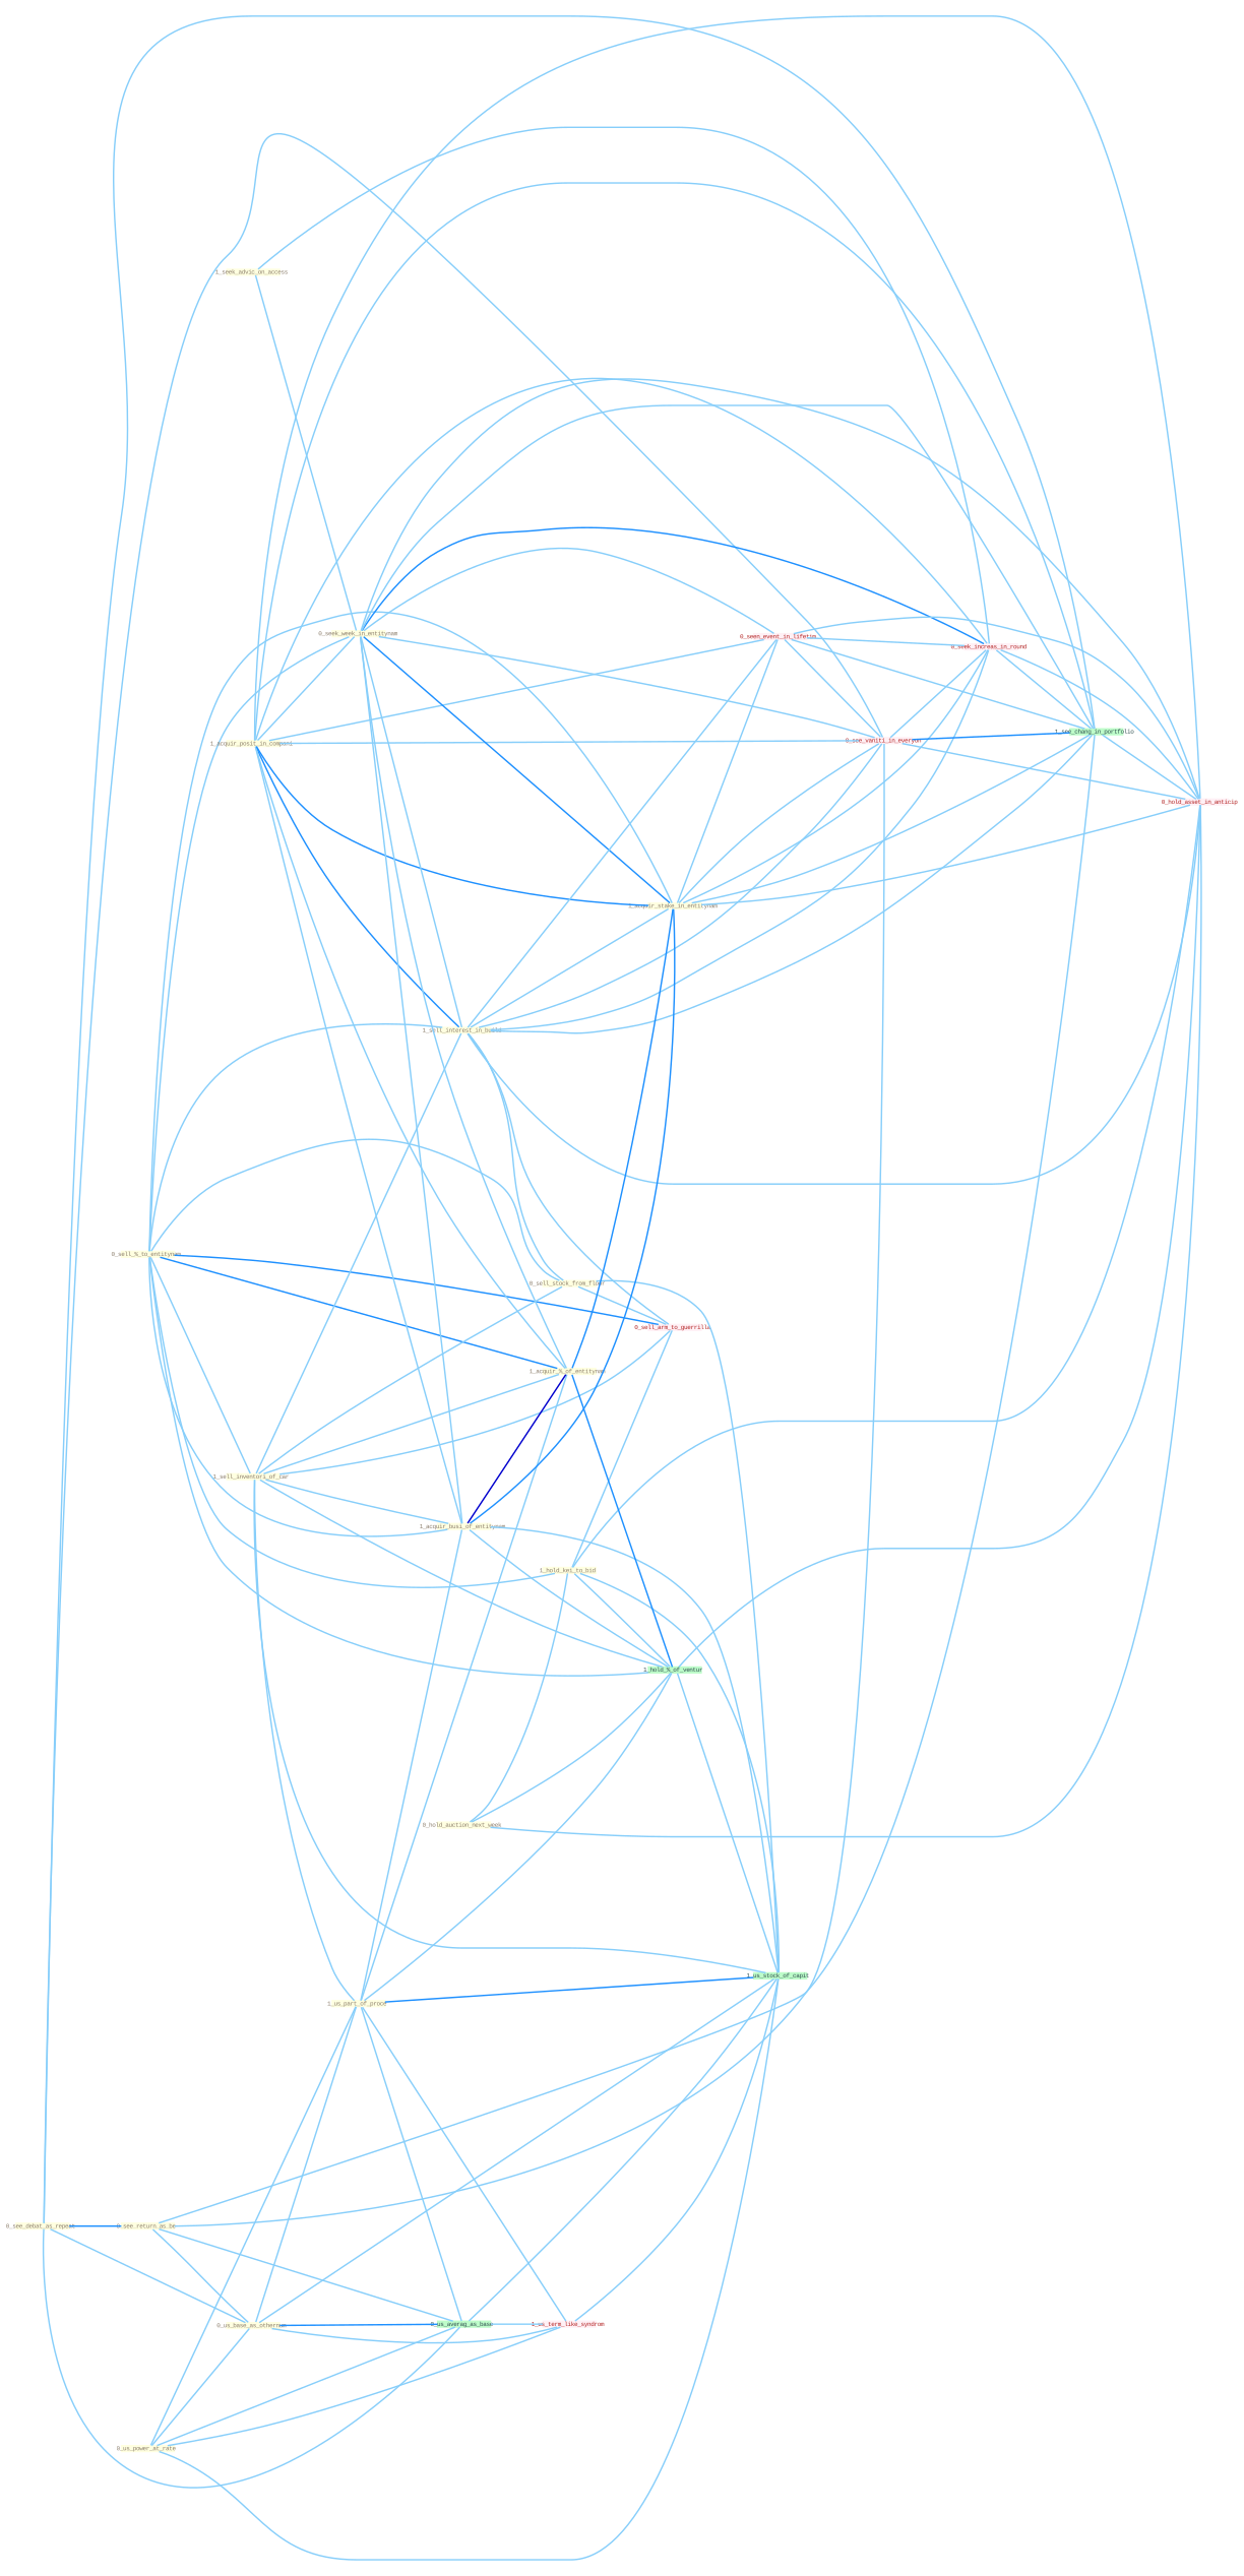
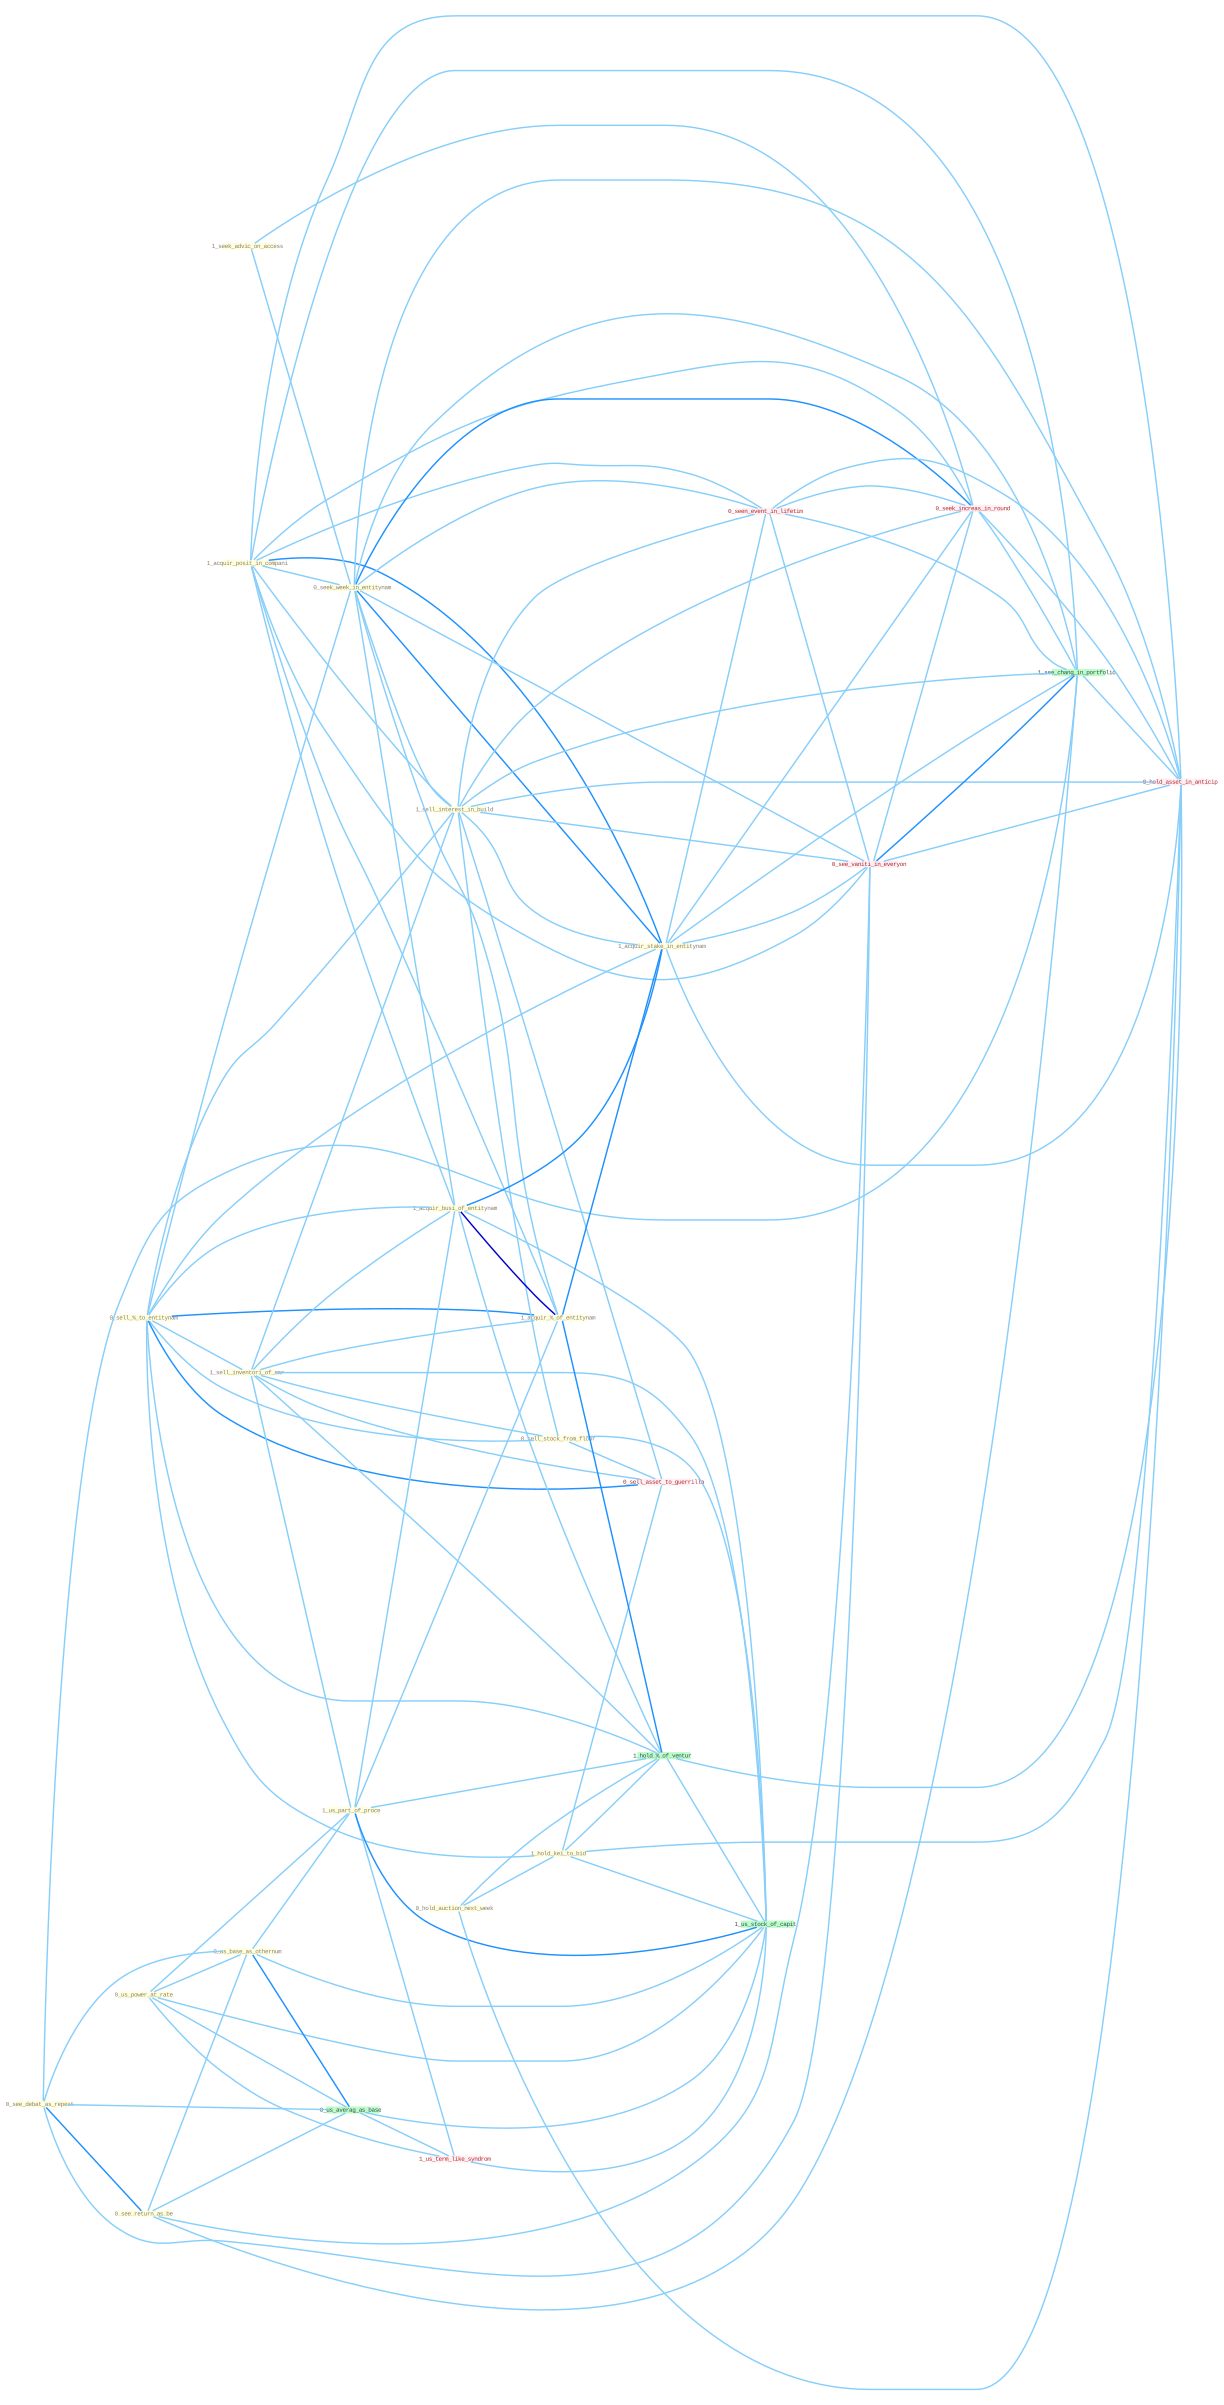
  graph {
    fontname="Liberation Mono"
    rankdir=LR
    node [color="#ffffe0" fixedsize=true fontcolor="#8b7d6b" fontname="Liberation Mono" fontsize=4 shape=polygon style=filled]
    edge [color="#87cefa" fontname="Liberation Mono" w=1]
    "0_see_debat_as_repeat " [height=.06 width=.5]
    "0_see_return_as_be " [height=.06 width=.5]
    "0_sell_%_to_entitynam " [height=.06 width=.5]
    "0_us_power_at_rate " [height=.06 width=.5]
    "1_sell_inventori_of_car " [height=.06 width=.5]
    "1_acquir_posit_in_compani " [height=.06 width=.5]
    "1_seek_advic_on_access " [height=.06 width=.5]
    "0_us_base_as_othernum " [height=.06 width=.5]
    n9 [height=.06 label="0_seek_week_in_entitynam" width=.5]
    "1_us_part_of_proce " [height=.06 width=.5]
    "1_sell_interest_in_build " [height=.06 width=.5]
    "0_sell_stock_from_floor " [height=.06 width=.5]
    "0_hold_auction_next_week " [height=.06 width=.5]
    "1_acquir_busi_of_entitynam " [height=.06 width=.5]
    "1_hold_kei_to_bid " [height=.06 width=.5]
    "1_acquir_%_of_entitynam " [height=.06 width=.5]
    "1_acquir_stake_in_entitynam " [height=.06 width=.5]
    "0_seen_event_in_lifetim " [color="#fff0f5" fontcolor="#b22222" height=.06 width=.5]
    "1_us_term_like_syndrom " [color="#fff0f5" fontcolor="#b22222" height=.06 width=.5]
    "0_see_vaniti_in_everyon " [color="#fff0f5" fontcolor="#b22222" height=.06 width=.5]
-   "0_sell_arm_to_guerrilla " [color="#fff0f5" fontcolor="#b22222" height=.06 width=.5]
+   "0_sell_arm_to_guerrilla " [color="#fff0f5" fontcolor="#b22222" height=.06 width=.5 label="0_sell_asset_to_guerrilla"]
    "0_seek_increas_in_round " [color="#fff0f5" fontcolor="#b22222" height=.06 width=.5]
    "0_hold_asset_in_anticip " [color="#fff0f5" fontcolor="#b22222" height=.06 width=.5]
    "0_us_averag_as_base " [color="#BDFCC9" fontcolor="#2f4f4f" height=.06 width=.5]
    "1_see_chang_in_portfolio " [color="#BDFCC9" fontcolor="#2f4f4f" height=.06 width=.5]
    "1_hold_%_of_ventur " [color="#BDFCC9" fontcolor="#2f4f4f" height=.06 width=.5]
    "1_us_stock_of_capit " [color="#BDFCC9" fontcolor="#2f4f4f" height=.06 width=.5]
    subgraph sub_1 {
      "0_see_debat_as_repeat "
      "0_see_return_as_be "
      "0_sell_%_to_entitynam "
      "0_us_power_at_rate "
      "1_sell_inventori_of_car "
      "1_acquir_posit_in_compani "
      "1_seek_advic_on_access "
      "0_us_base_as_othernum "
      n9
      "1_us_part_of_proce "
      "1_sell_interest_in_build "
      "0_sell_stock_from_floor "
      "0_hold_auction_next_week "
      "1_acquir_busi_of_entitynam "
      "1_hold_kei_to_bid "
      "1_acquir_%_of_entitynam "
      "1_acquir_stake_in_entitynam "
    }
    subgraph sub_2 {
      "0_seen_event_in_lifetim "
      "1_us_term_like_syndrom "
      "0_see_vaniti_in_everyon "
      "0_sell_arm_to_guerrilla "
      "0_seek_increas_in_round "
      "0_hold_asset_in_anticip "
    }
    "0_see_debat_as_repeat " -- "0_see_return_as_be " [color="#1e90ff" w=2]
    "0_see_debat_as_repeat " -- "0_us_base_as_othernum "
    "0_see_debat_as_repeat " -- "0_see_vaniti_in_everyon "
    "0_see_debat_as_repeat " -- "0_us_averag_as_base "
    "0_see_debat_as_repeat " -- "1_see_chang_in_portfolio "
    "0_see_return_as_be " -- "0_us_base_as_othernum "
    "0_see_return_as_be " -- "0_see_vaniti_in_everyon "
    "0_see_return_as_be " -- "0_us_averag_as_base "
    "0_see_return_as_be " -- "1_see_chang_in_portfolio "
    "0_sell_%_to_entitynam " -- "1_sell_inventori_of_car "
    "0_sell_%_to_entitynam " -- n9
    "0_sell_%_to_entitynam " -- "1_sell_interest_in_build "
    "0_sell_%_to_entitynam " -- "0_sell_stock_from_floor "
    "0_sell_%_to_entitynam " -- "1_acquir_busi_of_entitynam "
    "0_sell_%_to_entitynam " -- "1_hold_kei_to_bid "
    "0_sell_%_to_entitynam " -- "1_acquir_%_of_entitynam " [color="#1e90ff" w=2]
    "0_sell_%_to_entitynam " -- "1_acquir_stake_in_entitynam "
    "0_sell_%_to_entitynam " -- "0_sell_arm_to_guerrilla " [color="#1e90ff" w=2]
    "0_sell_%_to_entitynam " -- "1_hold_%_of_ventur "
    "0_us_power_at_rate " -- "0_us_base_as_othernum "
    "0_us_power_at_rate " -- "1_us_part_of_proce "
    "0_us_power_at_rate " -- "1_us_term_like_syndrom "
    "0_us_power_at_rate " -- "0_us_averag_as_base "
    "0_us_power_at_rate " -- "1_us_stock_of_capit "
    "1_sell_inventori_of_car " -- "1_us_part_of_proce "
    "1_sell_inventori_of_car " -- "1_sell_interest_in_build "
    "1_sell_inventori_of_car " -- "0_sell_stock_from_floor "
    "1_sell_inventori_of_car " -- "1_acquir_busi_of_entitynam "
    "1_sell_inventori_of_car " -- "1_acquir_%_of_entitynam "
    "1_sell_inventori_of_car " -- "0_sell_arm_to_guerrilla "
    "1_sell_inventori_of_car " -- "1_hold_%_of_ventur "
    "1_sell_inventori_of_car " -- "1_us_stock_of_capit "
    "1_acquir_posit_in_compani " -- n9
-   "1_acquir_posit_in_compani " -- "1_sell_interest_in_build " [color="#1e90ff"]
+   "1_acquir_posit_in_compani " -- "1_sell_interest_in_build "
    "1_acquir_posit_in_compani " -- "1_acquir_busi_of_entitynam "
    "1_acquir_posit_in_compani " -- "1_acquir_%_of_entitynam "
    "1_acquir_posit_in_compani " -- "1_acquir_stake_in_entitynam " [color="#1e90ff" w=2]
    "1_acquir_posit_in_compani " -- "0_seen_event_in_lifetim "
    "1_acquir_posit_in_compani " -- "0_see_vaniti_in_everyon "
    "1_acquir_posit_in_compani " -- "0_seek_increas_in_round "
    "1_acquir_posit_in_compani " -- "0_hold_asset_in_anticip "
    "1_acquir_posit_in_compani " -- "1_see_chang_in_portfolio "
    "1_seek_advic_on_access " -- n9
    "1_seek_advic_on_access " -- "0_seek_increas_in_round "
    "0_us_base_as_othernum " -- "1_us_part_of_proce "
-   "0_us_base_as_othernum " -- "1_us_term_like_syndrom "
    "0_us_base_as_othernum " -- "0_us_averag_as_base " [color="#1e90ff" w=2]
    "0_us_base_as_othernum " -- "1_us_stock_of_capit "
    n9 -- "1_sell_interest_in_build "
    n9 -- "1_acquir_busi_of_entitynam "
    n9 -- "1_acquir_%_of_entitynam "
    n9 -- "1_acquir_stake_in_entitynam " [color="#1e90ff" w=2]
    n9 -- "0_seen_event_in_lifetim "
    n9 -- "0_see_vaniti_in_everyon "
    n9 -- "0_seek_increas_in_round " [color="#1e90ff" w=2]
    n9 -- "0_hold_asset_in_anticip "
    n9 -- "1_see_chang_in_portfolio "
    "1_us_part_of_proce " -- "1_acquir_busi_of_entitynam "
    "1_us_part_of_proce " -- "1_acquir_%_of_entitynam "
    "1_us_part_of_proce " -- "1_us_term_like_syndrom "
-   "1_us_part_of_proce " -- "0_us_averag_as_base "
    "1_us_part_of_proce " -- "1_hold_%_of_ventur "
    "1_us_part_of_proce " -- "1_us_stock_of_capit " [color="#1e90ff" w=2]
    "1_sell_interest_in_build " -- "0_sell_stock_from_floor "
    "1_sell_interest_in_build " -- "1_acquir_stake_in_entitynam "
    "1_sell_interest_in_build " -- "0_seen_event_in_lifetim "
    "1_sell_interest_in_build " -- "0_see_vaniti_in_everyon "
    "1_sell_interest_in_build " -- "0_sell_arm_to_guerrilla "
    "1_sell_interest_in_build " -- "0_seek_increas_in_round "
    "1_sell_interest_in_build " -- "0_hold_asset_in_anticip "
    "1_sell_interest_in_build " -- "1_see_chang_in_portfolio "
    "0_sell_stock_from_floor " -- "0_sell_arm_to_guerrilla "
    "0_sell_stock_from_floor " -- "1_us_stock_of_capit "
    "0_hold_auction_next_week " -- "1_hold_kei_to_bid "
    "0_hold_auction_next_week " -- "0_hold_asset_in_anticip "
    "0_hold_auction_next_week " -- "1_hold_%_of_ventur "
    "1_acquir_busi_of_entitynam " -- "1_acquir_%_of_entitynam " [color="#0000cd" w=3]
    "1_acquir_busi_of_entitynam " -- "1_acquir_stake_in_entitynam " [color="#1e90ff" w=2]
    "1_acquir_busi_of_entitynam " -- "1_hold_%_of_ventur "
    "1_acquir_busi_of_entitynam " -- "1_us_stock_of_capit "
    "1_hold_kei_to_bid " -- "0_sell_arm_to_guerrilla "
    "1_hold_kei_to_bid " -- "0_hold_asset_in_anticip "
    "1_hold_kei_to_bid " -- "1_hold_%_of_ventur "
    "1_hold_kei_to_bid " -- "1_us_stock_of_capit "
    "1_acquir_%_of_entitynam " -- "1_acquir_stake_in_entitynam " [color="#1e90ff" w=2]
    "1_acquir_%_of_entitynam " -- "1_hold_%_of_ventur " [color="#1e90ff" w=2]
    "1_acquir_stake_in_entitynam " -- "0_seen_event_in_lifetim "
    "1_acquir_stake_in_entitynam " -- "0_see_vaniti_in_everyon "
    "1_acquir_stake_in_entitynam " -- "0_seek_increas_in_round "
    "1_acquir_stake_in_entitynam " -- "0_hold_asset_in_anticip "
    "1_acquir_stake_in_entitynam " -- "1_see_chang_in_portfolio "
    "0_seen_event_in_lifetim " -- "0_see_vaniti_in_everyon "
    "0_seen_event_in_lifetim " -- "0_seek_increas_in_round "
    "0_seen_event_in_lifetim " -- "0_hold_asset_in_anticip "
    "0_seen_event_in_lifetim " -- "1_see_chang_in_portfolio "
    "1_us_term_like_syndrom " -- "1_us_stock_of_capit "
    "0_see_vaniti_in_everyon " -- "0_seek_increas_in_round "
    "0_see_vaniti_in_everyon " -- "0_hold_asset_in_anticip "
    "0_see_vaniti_in_everyon " -- "1_see_chang_in_portfolio " [color="#1e90ff" w=2]
    "0_seek_increas_in_round " -- "0_hold_asset_in_anticip "
    "0_seek_increas_in_round " -- "1_see_chang_in_portfolio "
    "0_us_averag_as_base " -- "1_us_term_like_syndrom "
    "0_us_averag_as_base " -- "1_us_stock_of_capit "
    "1_see_chang_in_portfolio " -- "0_hold_asset_in_anticip "
    "1_hold_%_of_ventur " -- "0_hold_asset_in_anticip "
    "1_hold_%_of_ventur " -- "1_us_stock_of_capit "
  }
